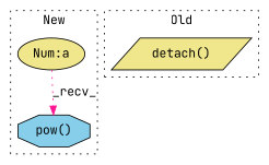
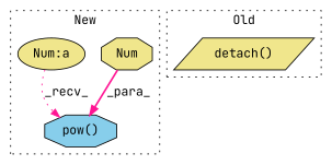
  digraph {
    fontname="JetBrains Mono"
    node [a=75 fillcolor=khaki fontname="JetBrains Mono" shape=octagon style=filled]
    edge [color=deeppink fontname="JetBrains Mono"]
    n1 [fillcolor=skyblue l="16,1" label="pow()" s="1711,1728"]
+   n2 [a=76 l=1 label=Num s=1727]
    n3 [a=82 l=3 label="Num:a" s=1715 shape=ellipse]
    n4 [l=29 label="detach()" s=4085 shape=parallelogram]
    subgraph cluster_1 {
      label=New
      style=dotted
      n1
+     n2
      n3
    }
    subgraph cluster_2 {
      label=Old
      style=dotted
      n4
    }
+   n2 -> n1 [label=_para_ style=bold]
    n3 -> n1 [label=_recv_ style=dotted]
  }
